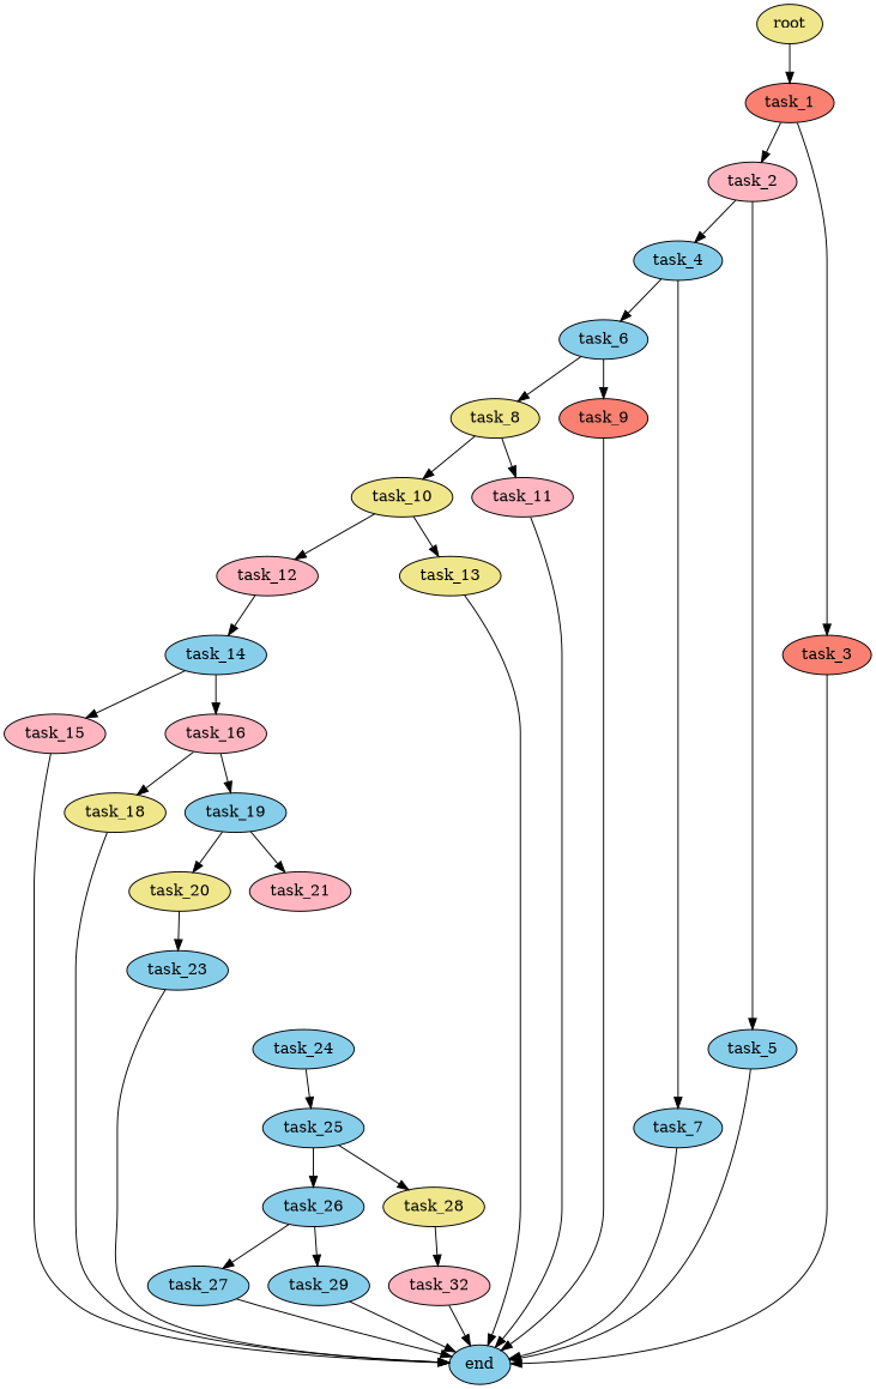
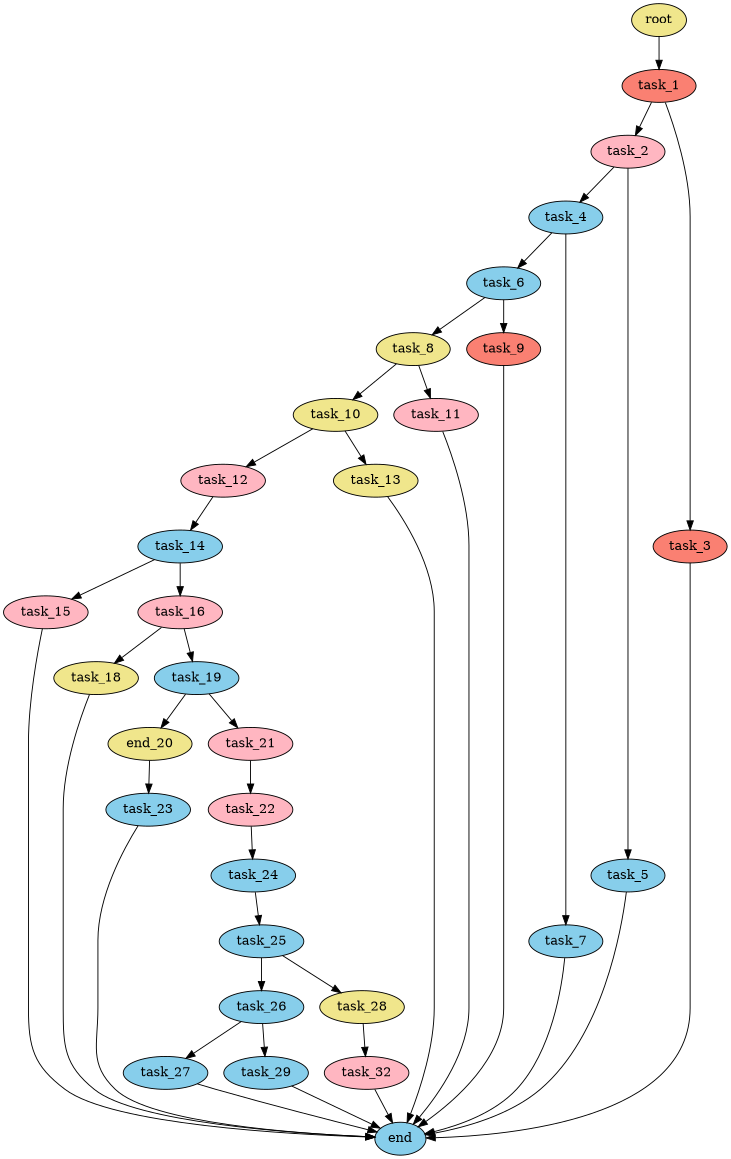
  digraph {
    node [fillcolor=skyblue style=filled]
    root [fillcolor=khaki]
    task_1 [fillcolor=salmon]
    task_2 [fillcolor=lightpink]
    task_3 [fillcolor=salmon]
    task_4
    task_5
    end
    task_6
    task_7
    task_8 [fillcolor=khaki]
    task_9 [fillcolor=salmon]
    task_10 [fillcolor=khaki]
    task_11 [fillcolor=lightpink]
    task_12 [fillcolor=lightpink]
    task_13 [fillcolor=khaki]
    task_14
    task_15 [fillcolor=lightpink]
    task_16 [fillcolor=lightpink]
    task_18 [fillcolor=khaki]
    task_19
-   task_20 [fillcolor=khaki]
+   task_20 [fillcolor=khaki label=end_20]
    task_21 [fillcolor=lightpink]
    task_23
+   task_22 [fillcolor=lightpink]
    task_24
    task_25
    task_26
    task_28 [fillcolor=khaki]
    task_27
    task_29
    n31 [fillcolor=lightpink label=task_32]
    root -> task_1
    task_1 -> task_2
    task_1 -> task_3
    task_2 -> task_4
    task_2 -> task_5
    task_3 -> end
    task_4 -> task_6
    task_4 -> task_7
    task_5 -> end
    task_6 -> task_8
    task_6 -> task_9
    task_7 -> end
    task_8 -> task_10
    task_8 -> task_11
    task_9 -> end
    task_10 -> task_12
    task_10 -> task_13
    task_11 -> end
    task_12 -> task_14
    task_13 -> end
    task_14 -> task_15
    task_14 -> task_16
    task_15 -> end
    task_16 -> task_18
    task_16 -> task_19
    task_18 -> end
    task_19 -> task_20
    task_19 -> task_21
    task_20 -> task_23
+   task_21 -> task_22
    task_23 -> end
+   task_22 -> task_24
    task_24 -> task_25
    task_25 -> task_26
    task_25 -> task_28
    task_26 -> task_27
    task_26 -> task_29
    task_28 -> n31
    task_27 -> end
    task_29 -> end
    n31 -> end
  }
